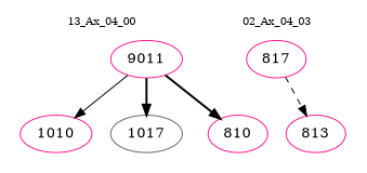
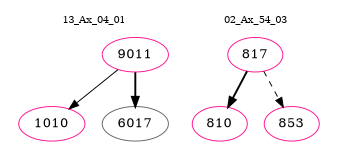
  digraph {
    node [color=deeppink]
    edge [color=black style=bold]
    n1 [label=9011]
    n2 [label=1010]
-   n3 [color=gray40 label=1017]
+   n3 [color=gray40 label=6017]
    n4 [label=817]
    n5 [label=810]
-   n6 [label=813]
+   n6 [label=853]
    subgraph cluster_1 {
      color=white
      fontsize=10
-     label="13_Ax_04_00"
+     label="13_Ax_04_01"
      n1
      n2
      n3
    }
    subgraph cluster_2 {
      color=white
      fontsize=10
-     label="02_Ax_04_03"
+     label="02_Ax_54_03"
      n4
      n5
      n6
    }
    n1 -> n2 [style=solid]
    n1 -> n3
-   n1 -> n5
+   n4 -> n5
    n4 -> n6 [style=dashed]
  }
